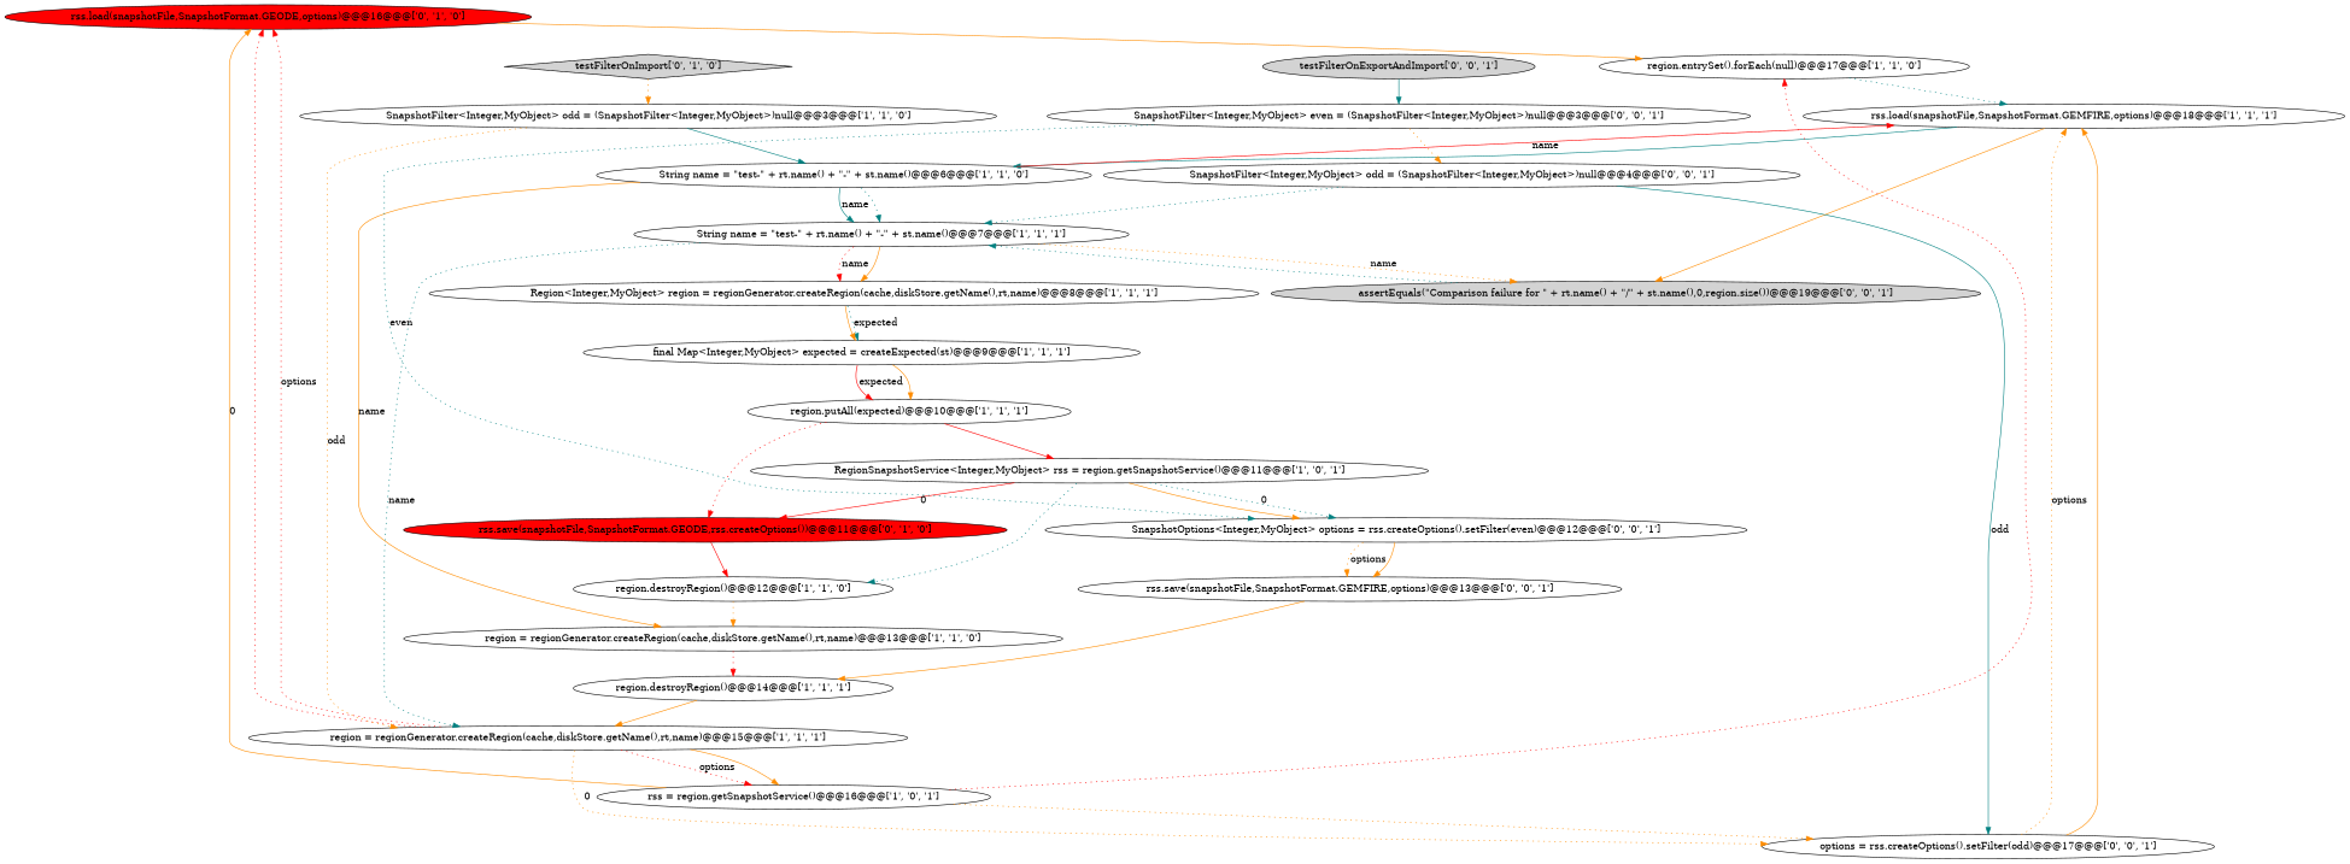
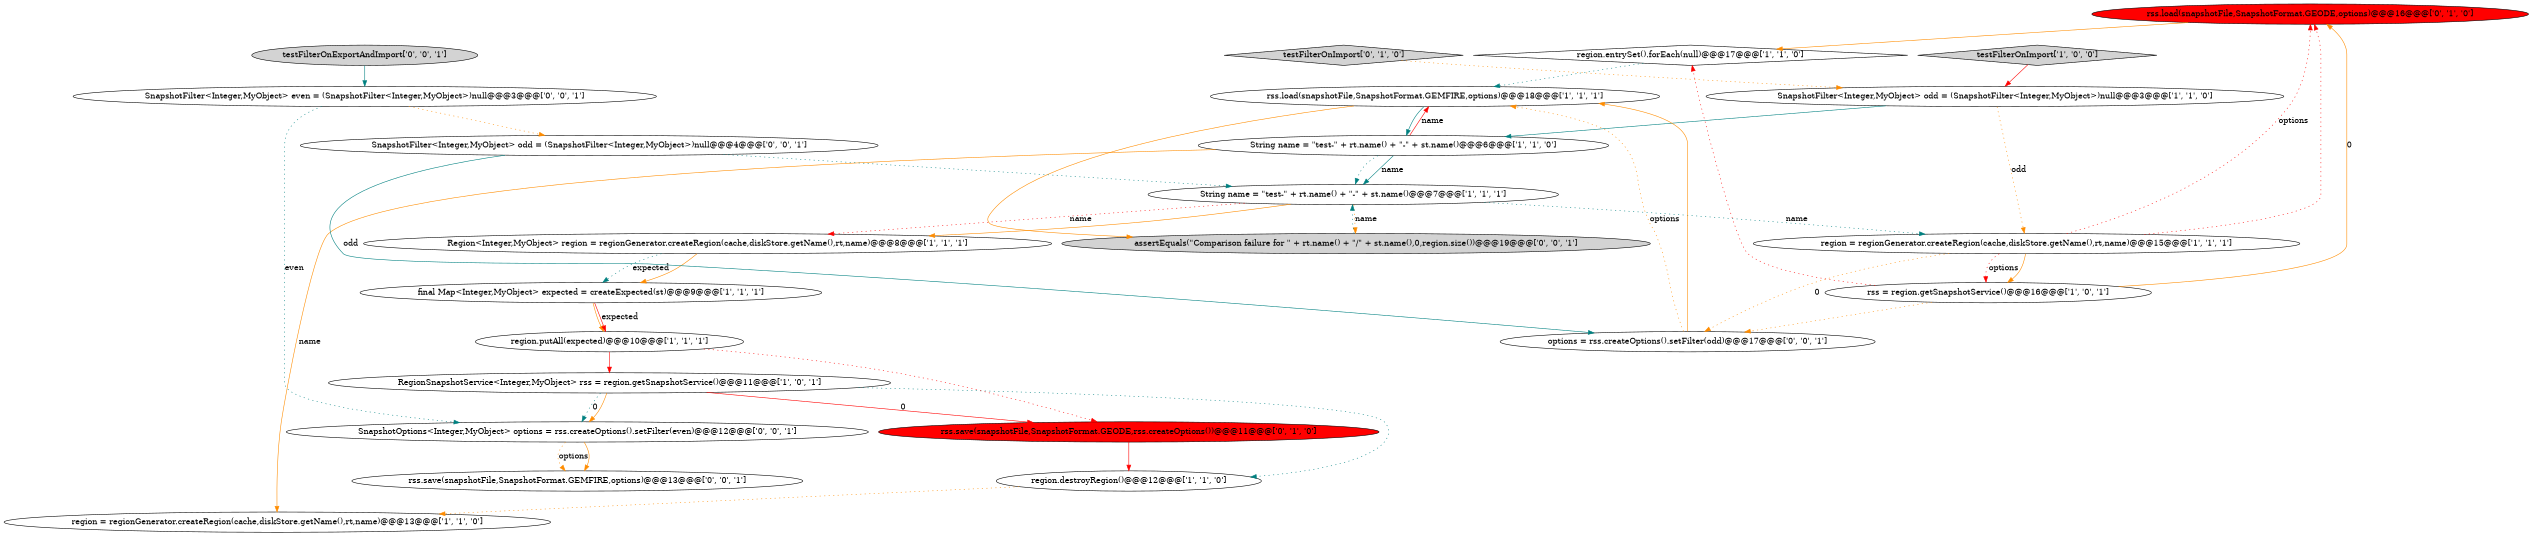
  digraph {
    node [fillcolor=white shape=ellipse style=filled]
    edge [color=darkorange style=dotted]
    n1 [fillcolor=red label="rss.load(snapshotFile,SnapshotFormat.GEODE,options)@@@16@@@['0', '1', '0']"]
-   n2 [label="region.entrySet().forEach(null)@@@17@@@['1', '1', '0']"]
+   n2 [label="region.entrySet().forEach(null)@@@17@@@['1', '1', '0']" shape=diamond]
    n3 [label="rss.load(snapshotFile,SnapshotFormat.GEMFIRE,options)@@@18@@@['1', '1', '1']"]
    n4 [label="String name = \"test-\" + rt.name() + \"-\" + st.name()@@@6@@@['1', '1', '0']"]
    n5 [label="region = regionGenerator.createRegion(cache,diskStore.getName(),rt,name)@@@13@@@['1', '1', '0']"]
    n6 [label="String name = \"test-\" + rt.name() + \"-\" + st.name()@@@7@@@['1', '1', '1']"]
-   n7 [label="region.destroyRegion()@@@14@@@['1', '1', '1']"]
    n8 [fillcolor=lightgray label="assertEquals(\"Comparison failure for \" + rt.name() + \"/\" + st.name(),0,region.size())@@@19@@@['0', '0', '1']"]
    n9 [label="region = regionGenerator.createRegion(cache,diskStore.getName(),rt,name)@@@15@@@['1', '1', '1']"]
    n10 [label="Region<Integer,MyObject> region = regionGenerator.createRegion(cache,diskStore.getName(),rt,name)@@@8@@@['1', '1', '1']"]
    n11 [label="RegionSnapshotService<Integer,MyObject> rss = region.getSnapshotService()@@@11@@@['1', '0', '1']"]
    n12 [fillcolor=red label="rss.save(snapshotFile,SnapshotFormat.GEODE,rss.createOptions())@@@11@@@['0', '1', '0']"]
    n13 [label="region.destroyRegion()@@@12@@@['1', '1', '0']"]
    n14 [label="SnapshotOptions<Integer,MyObject> options = rss.createOptions().setFilter(even)@@@12@@@['0', '0', '1']"]
    n15 [label="rss.save(snapshotFile,SnapshotFormat.GEMFIRE,options)@@@13@@@['0', '0', '1']"]
    n16 [fillcolor=lightgray label="testFilterOnExportAndImport['0', '0', '1']"]
    n17 [label="SnapshotFilter<Integer,MyObject> even = (SnapshotFilter<Integer,MyObject>)null@@@3@@@['0', '0', '1']"]
    n18 [label="SnapshotFilter<Integer,MyObject> odd = (SnapshotFilter<Integer,MyObject>)null@@@4@@@['0', '0', '1']"]
    n19 [label="SnapshotFilter<Integer,MyObject> odd = (SnapshotFilter<Integer,MyObject>)null@@@3@@@['1', '1', '0']"]
    n20 [label="rss = region.getSnapshotService()@@@16@@@['1', '0', '1']"]
    n21 [label="options = rss.createOptions().setFilter(odd)@@@17@@@['0', '0', '1']"]
    n22 [label="final Map<Integer,MyObject> expected = createExpected(st)@@@9@@@['1', '1', '1']"]
    n23 [label="region.putAll(expected)@@@10@@@['1', '1', '1']"]
+   n24 [fillcolor=lightgray label="testFilterOnImport['1', '0', '0']" shape=diamond]
    n25 [fillcolor=lightgray label="testFilterOnImport['0', '1', '0']" shape=diamond]
    n1 -> n2 [style=solid]
    n2 -> n3 [color=teal]
    n3 -> n4 [color=teal style=solid]
    n3 -> n8 [style=solid]
    n4 -> n3 [color=red label=name style=solid]
    n4 -> n5 [label=name style=solid]
    n4 -> n6 [color=teal]
    n4 -> n6 [color=teal label=name style=solid]
-   n5 -> n7 [color=red]
    n6 -> n8 [label=name]
    n6 -> n9 [color=teal label=name]
    n6 -> n10 [style=solid]
    n6 -> n10 [color=red label=name]
-   n7 -> n9 [style=solid]
    n8 -> n6 [color=teal]
    n9 -> n1 [color=red label=options]
    n9 -> n1 [color=red]
    n9 -> n20 [color=red label=options]
    n9 -> n20 [style=solid]
    n9 -> n21 [label=0]
    n10 -> n22 [color=teal label=expected]
    n10 -> n22 [style=solid]
    n11 -> n12 [color=red label=0 style=solid]
    n11 -> n13 [color=teal]
    n11 -> n14 [color=teal label=0]
    n11 -> n14 [style=solid]
    n12 -> n13 [color=red style=solid]
    n13 -> n5
    n14 -> n15 [label=options]
    n14 -> n15 [style=solid]
-   n15 -> n7 [style=solid]
    n16 -> n17 [color=teal style=solid]
    n17 -> n14 [color=teal label=even]
    n17 -> n18
    n18 -> n6 [color=teal]
    n18 -> n21 [color=teal label=odd style=solid]
    n19 -> n4 [color=teal style=solid]
    n19 -> n9 [label=odd]
    n20 -> n1 [label=0 style=solid]
    n20 -> n2 [color=red]
    n20 -> n21
    n21 -> n3 [label=options]
    n21 -> n3 [style=solid]
    n22 -> n23 [style=solid]
    n22 -> n23 [color=red label=expected style=solid]
    n23 -> n11 [color=red style=solid]
    n23 -> n12 [color=red]
+   n24 -> n19 [color=red style=solid]
    n25 -> n19
  }
